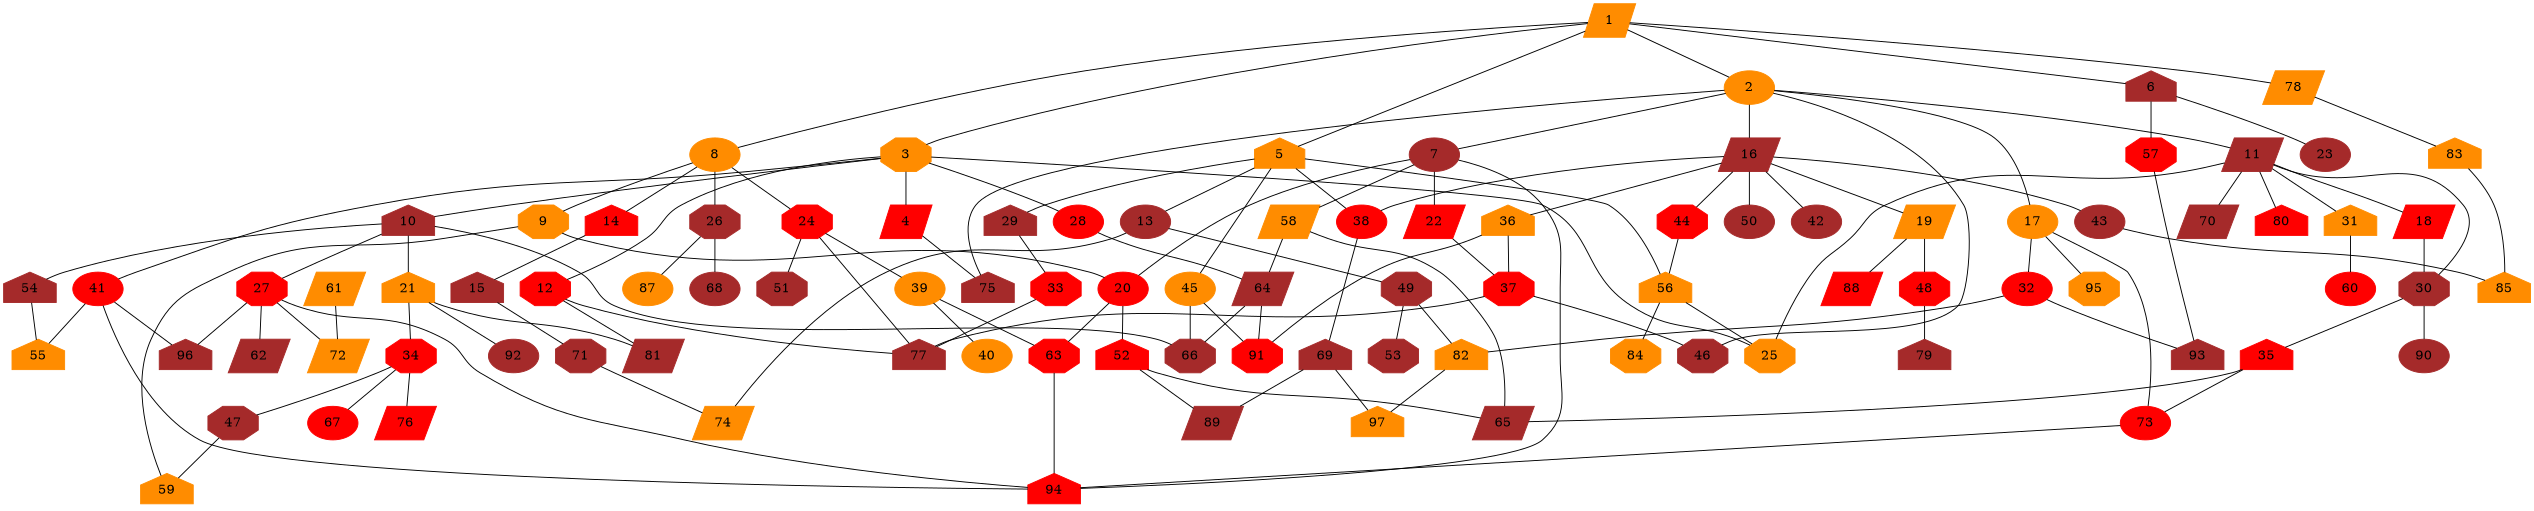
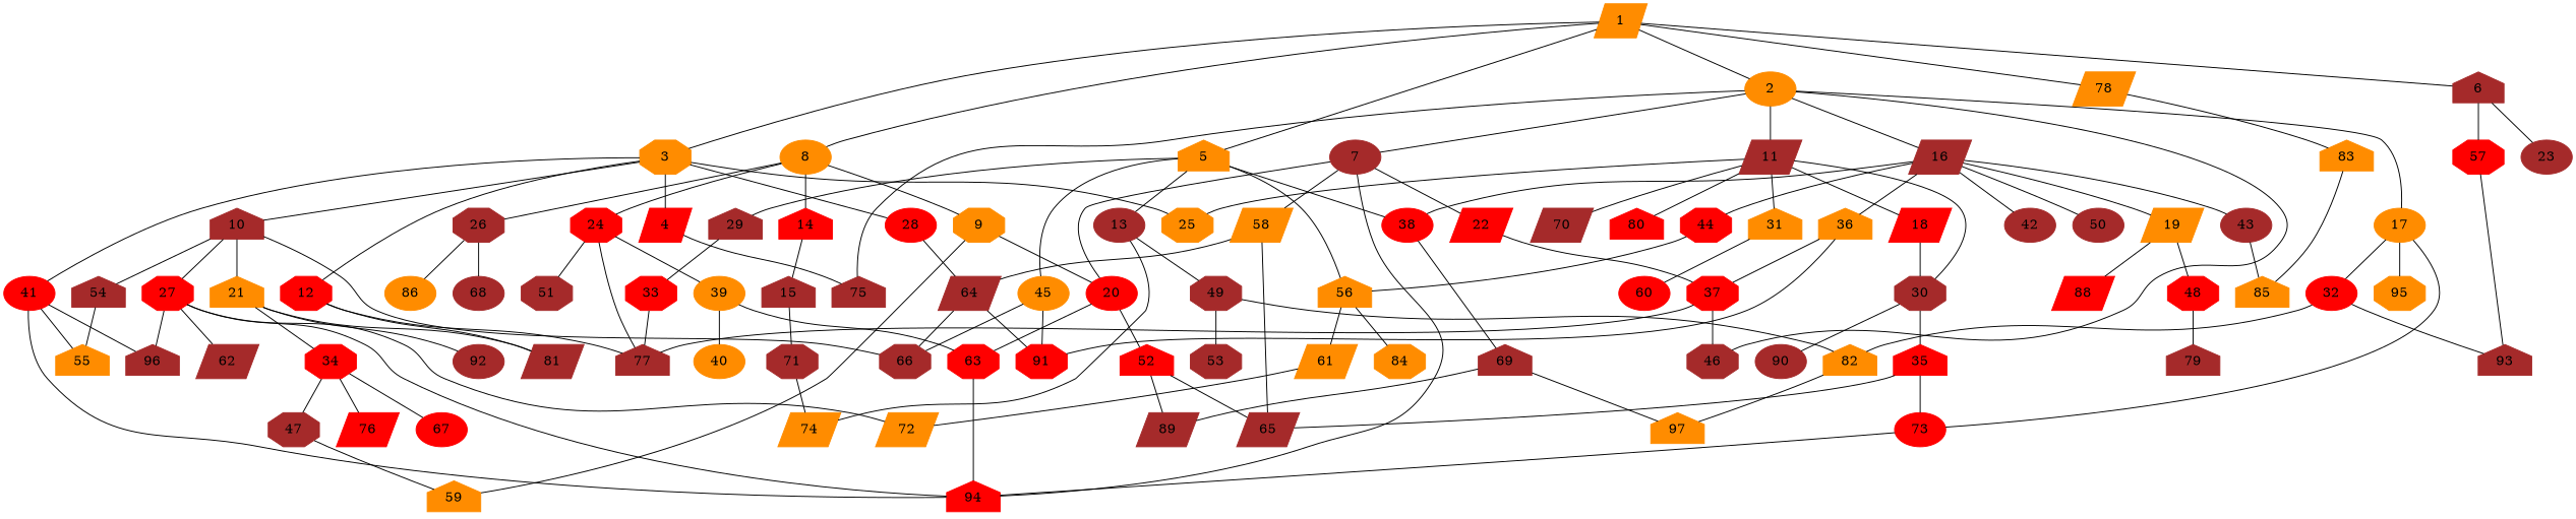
  graph {
    node [color=brown shape=house style=filled]
    1 [color=darkorange shape=parallelogram]
    2 [color=darkorange shape=ellipse]
    3 [color=darkorange shape=octagon]
    5 [color=darkorange]
    6
    8 [color=darkorange shape=ellipse]
    78 [color=darkorange shape=parallelogram]
    7 [shape=ellipse]
    11 [shape=parallelogram]
    16 [shape=parallelogram]
    17 [color=darkorange shape=ellipse]
    46 [shape=octagon]
    75
    4 [color=red shape=parallelogram]
    10
    12 [color=red shape=octagon]
    25 [color=darkorange shape=octagon]
    28 [color=red shape=ellipse]
    41 [color=red shape=ellipse]
    13 [shape=ellipse]
    29
    38 [color=red shape=ellipse]
    45 [color=darkorange shape=ellipse]
    56 [color=darkorange]
    23 [shape=ellipse]
    57 [color=red shape=octagon]
    9 [color=darkorange shape=octagon]
    14 [color=red]
    24 [color=red shape=octagon]
    26 [shape=octagon]
    83 [color=darkorange]
    20 [color=red shape=ellipse]
    22 [color=red shape=parallelogram]
    58 [color=darkorange shape=parallelogram]
    94 [color=red]
    18 [color=red shape=parallelogram]
    30 [shape=octagon]
    31 [color=darkorange]
    70 [shape=parallelogram]
    80 [color=red]
    19 [color=darkorange shape=parallelogram]
    36 [color=darkorange]
    42 [shape=ellipse]
    43 [shape=ellipse]
    44 [color=red shape=octagon]
    50 [shape=ellipse]
    32 [color=red shape=ellipse]
    73 [color=red shape=ellipse]
    95 [color=darkorange shape=octagon]
    21 [color=darkorange]
    27 [color=red shape=octagon]
    54
    66 [shape=octagon]
    77
    81 [shape=parallelogram]
    64 [shape=parallelogram]
    96
    55 [color=darkorange]
    49 [shape=octagon]
    74 [color=darkorange shape=parallelogram]
    33 [color=red shape=octagon]
    69
    91 [color=red shape=octagon]
    61 [color=darkorange shape=parallelogram]
    84 [color=darkorange shape=octagon]
    93
    52 [color=red]
    63 [color=red shape=octagon]
    37 [color=red shape=octagon]
    65 [shape=parallelogram]
    59 [color=darkorange]
    15
    39 [color=darkorange shape=ellipse]
    51 [shape=octagon]
    68 [shape=ellipse]
-   86 [color=darkorange shape=ellipse label=87]
+   86 [color=darkorange shape=ellipse]
    34 [color=red shape=octagon]
    92 [shape=ellipse]
    62 [shape=parallelogram]
    72 [color=darkorange shape=parallelogram]
    35 [color=red]
    90 [shape=ellipse]
    60 [color=red shape=ellipse]
    82 [color=darkorange]
    53 [shape=octagon]
    71 [shape=octagon]
    48 [color=red shape=octagon]
    88 [color=red shape=parallelogram]
    85 [color=darkorange]
    79
    89 [shape=parallelogram]
    47 [shape=octagon]
    67 [color=red shape=ellipse]
    76 [color=red shape=parallelogram]
    40 [color=darkorange shape=ellipse]
    n96 [color=darkorange label=97]
    1 -- 2
    1 -- 3
    1 -- 5
    1 -- 6
    1 -- 8
    1 -- 78
    2 -- 7
    2 -- 11
    2 -- 16
    2 -- 17
    2 -- 46
    2 -- 75
    3 -- 4
    3 -- 10
    3 -- 12
    3 -- 25
    3 -- 28
    3 -- 41
    5 -- 13
    5 -- 29
    5 -- 38
    5 -- 45
    5 -- 56
    6 -- 23
    6 -- 57
    8 -- 9
    8 -- 14
    8 -- 24
    8 -- 26
    78 -- 83
    7 -- 20
    7 -- 22
    7 -- 58
    7 -- 94
    11 -- 25
    11 -- 18
    11 -- 30
    11 -- 31
    11 -- 70
    11 -- 80
    16 -- 38
    16 -- 19
    16 -- 36
    16 -- 42
    16 -- 43
    16 -- 44
    16 -- 50
    17 -- 32
    17 -- 73
    17 -- 95
    4 -- 75
    10 -- 21
    10 -- 27
    10 -- 54
    10 -- 66
    12 -- 77
    12 -- 81
    28 -- 64
    41 -- 94
    41 -- 96
    41 -- 55
    13 -- 49
    13 -- 74
    29 -- 33
    38 -- 69
    45 -- 66
    45 -- 91
-   56 -- 25
+   56 -- 61
    56 -- 84
    57 -- 93
    9 -- 20
    9 -- 59
    14 -- 15
    24 -- 77
    24 -- 39
    24 -- 51
    26 -- 68
    26 -- 86
    83 -- 85
    20 -- 52
    20 -- 63
    22 -- 37
    58 -- 64
    58 -- 65
    18 -- 30
    30 -- 35
    30 -- 90
    31 -- 60
    19 -- 48
    19 -- 88
    36 -- 91
    36 -- 37
    43 -- 85
    44 -- 56
    32 -- 93
    32 -- 82
    73 -- 94
    21 -- 81
    21 -- 34
    21 -- 92
    27 -- 94
    27 -- 96
    27 -- 62
    27 -- 72
    54 -- 55
    64 -- 66
    64 -- 91
    49 -- 82
    49 -- 53
    33 -- 77
    69 -- 89
    69 -- n96
    61 -- 72
    52 -- 65
    52 -- 89
    63 -- 94
    37 -- 46
    37 -- 77
    15 -- 71
    39 -- 63
    39 -- 40
    34 -- 47
    34 -- 67
    34 -- 76
    35 -- 73
    35 -- 65
    82 -- n96
    71 -- 74
    48 -- 79
    47 -- 59
  }
